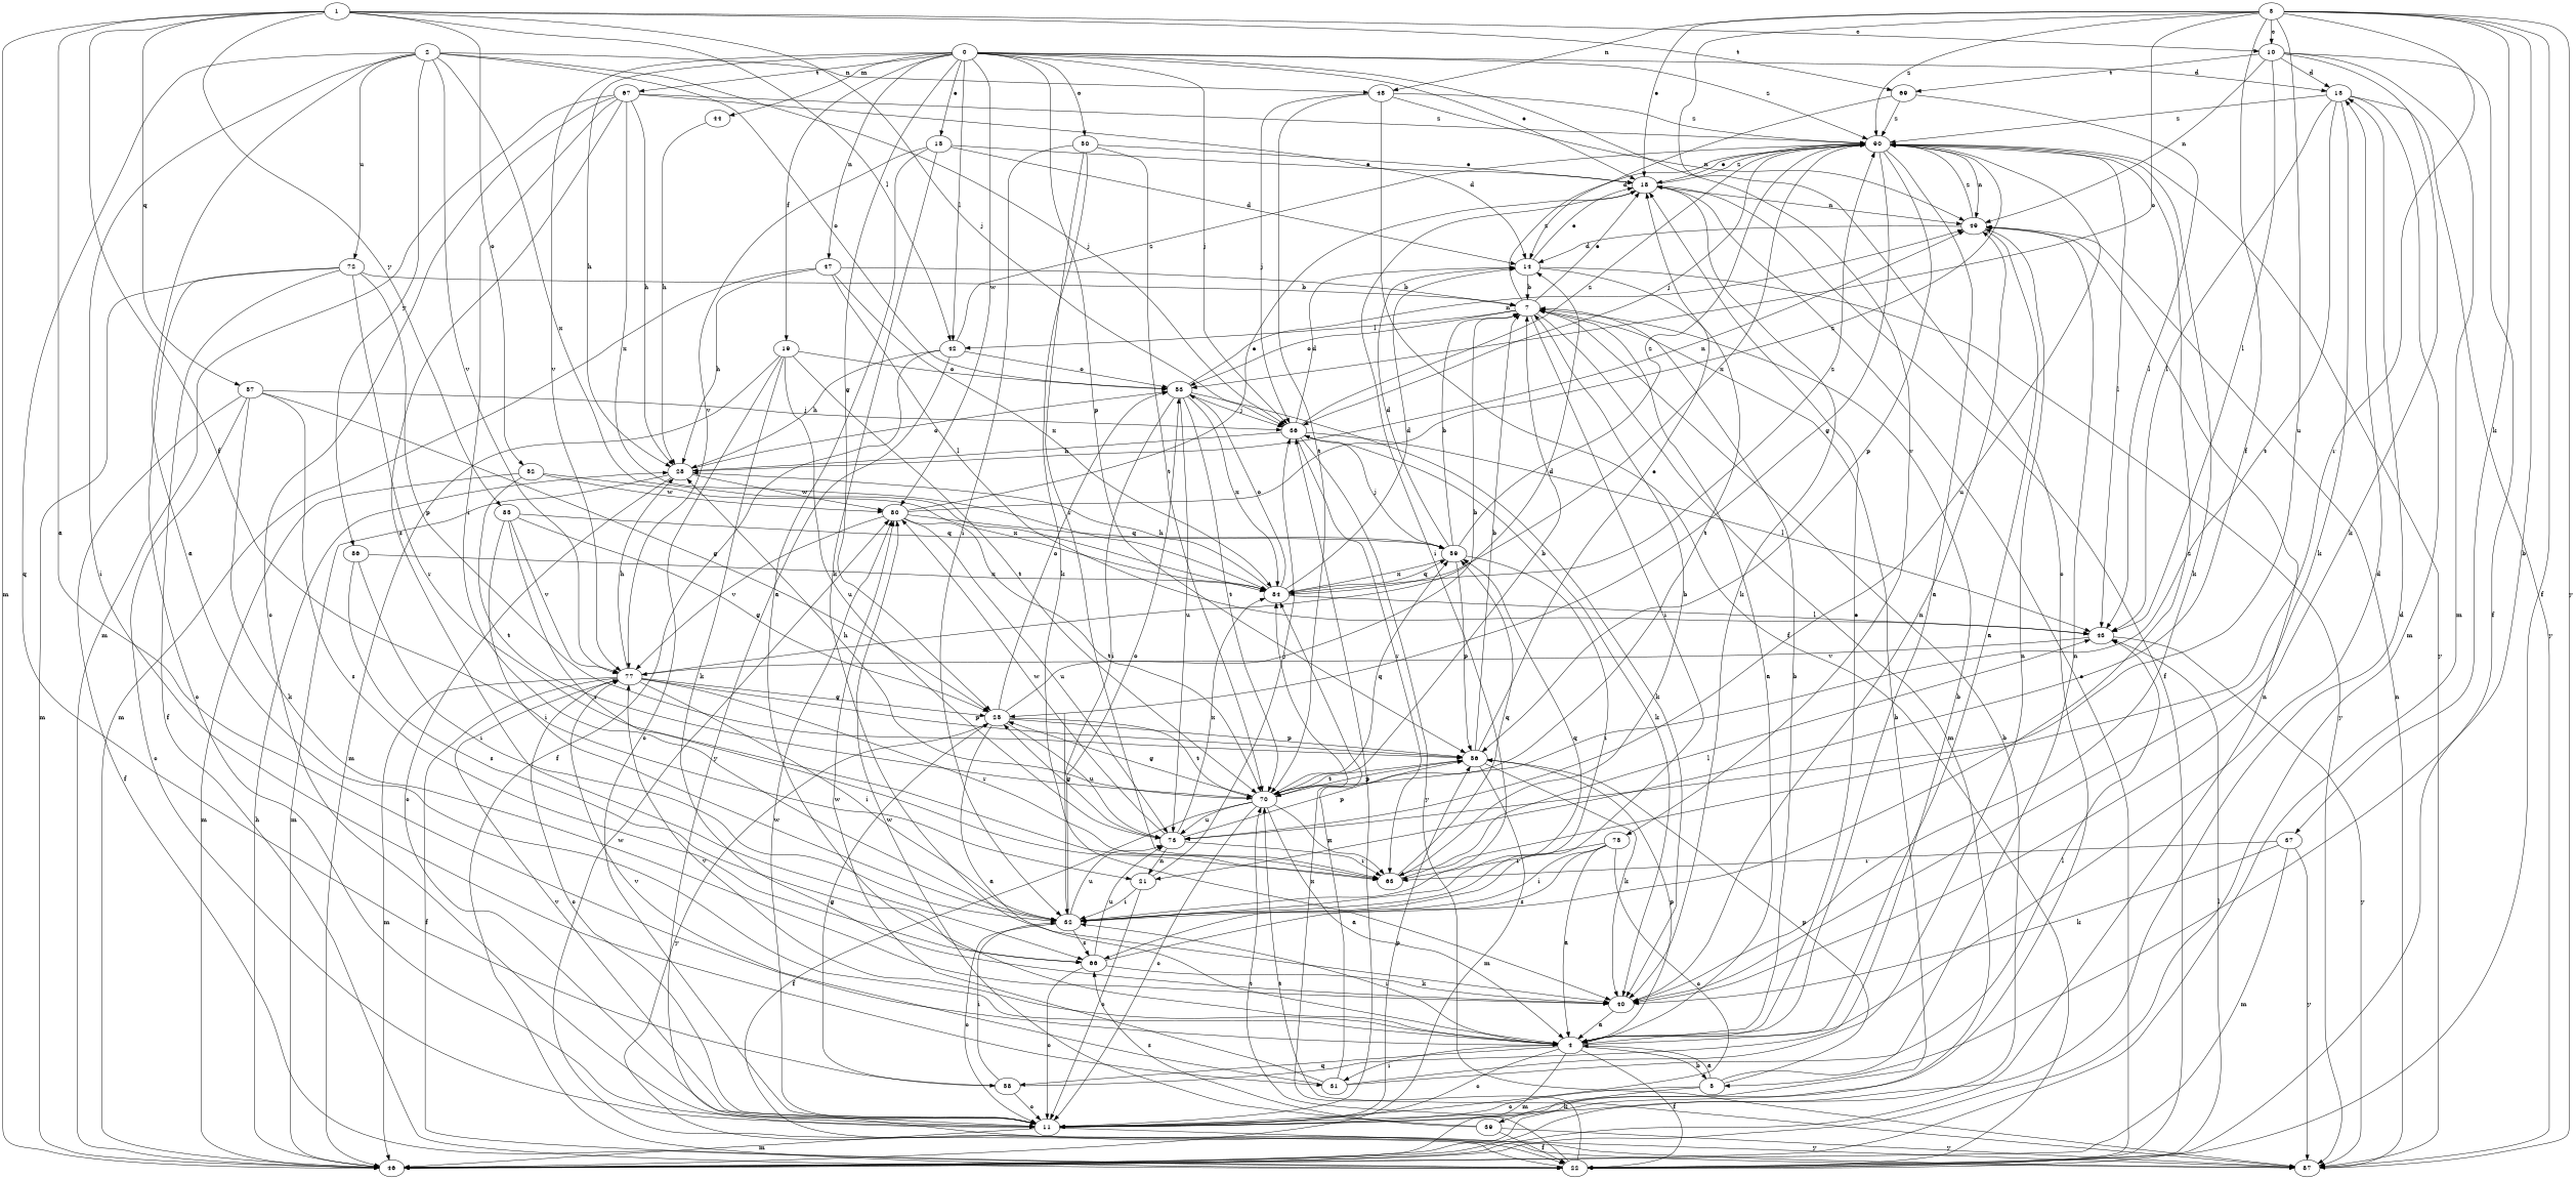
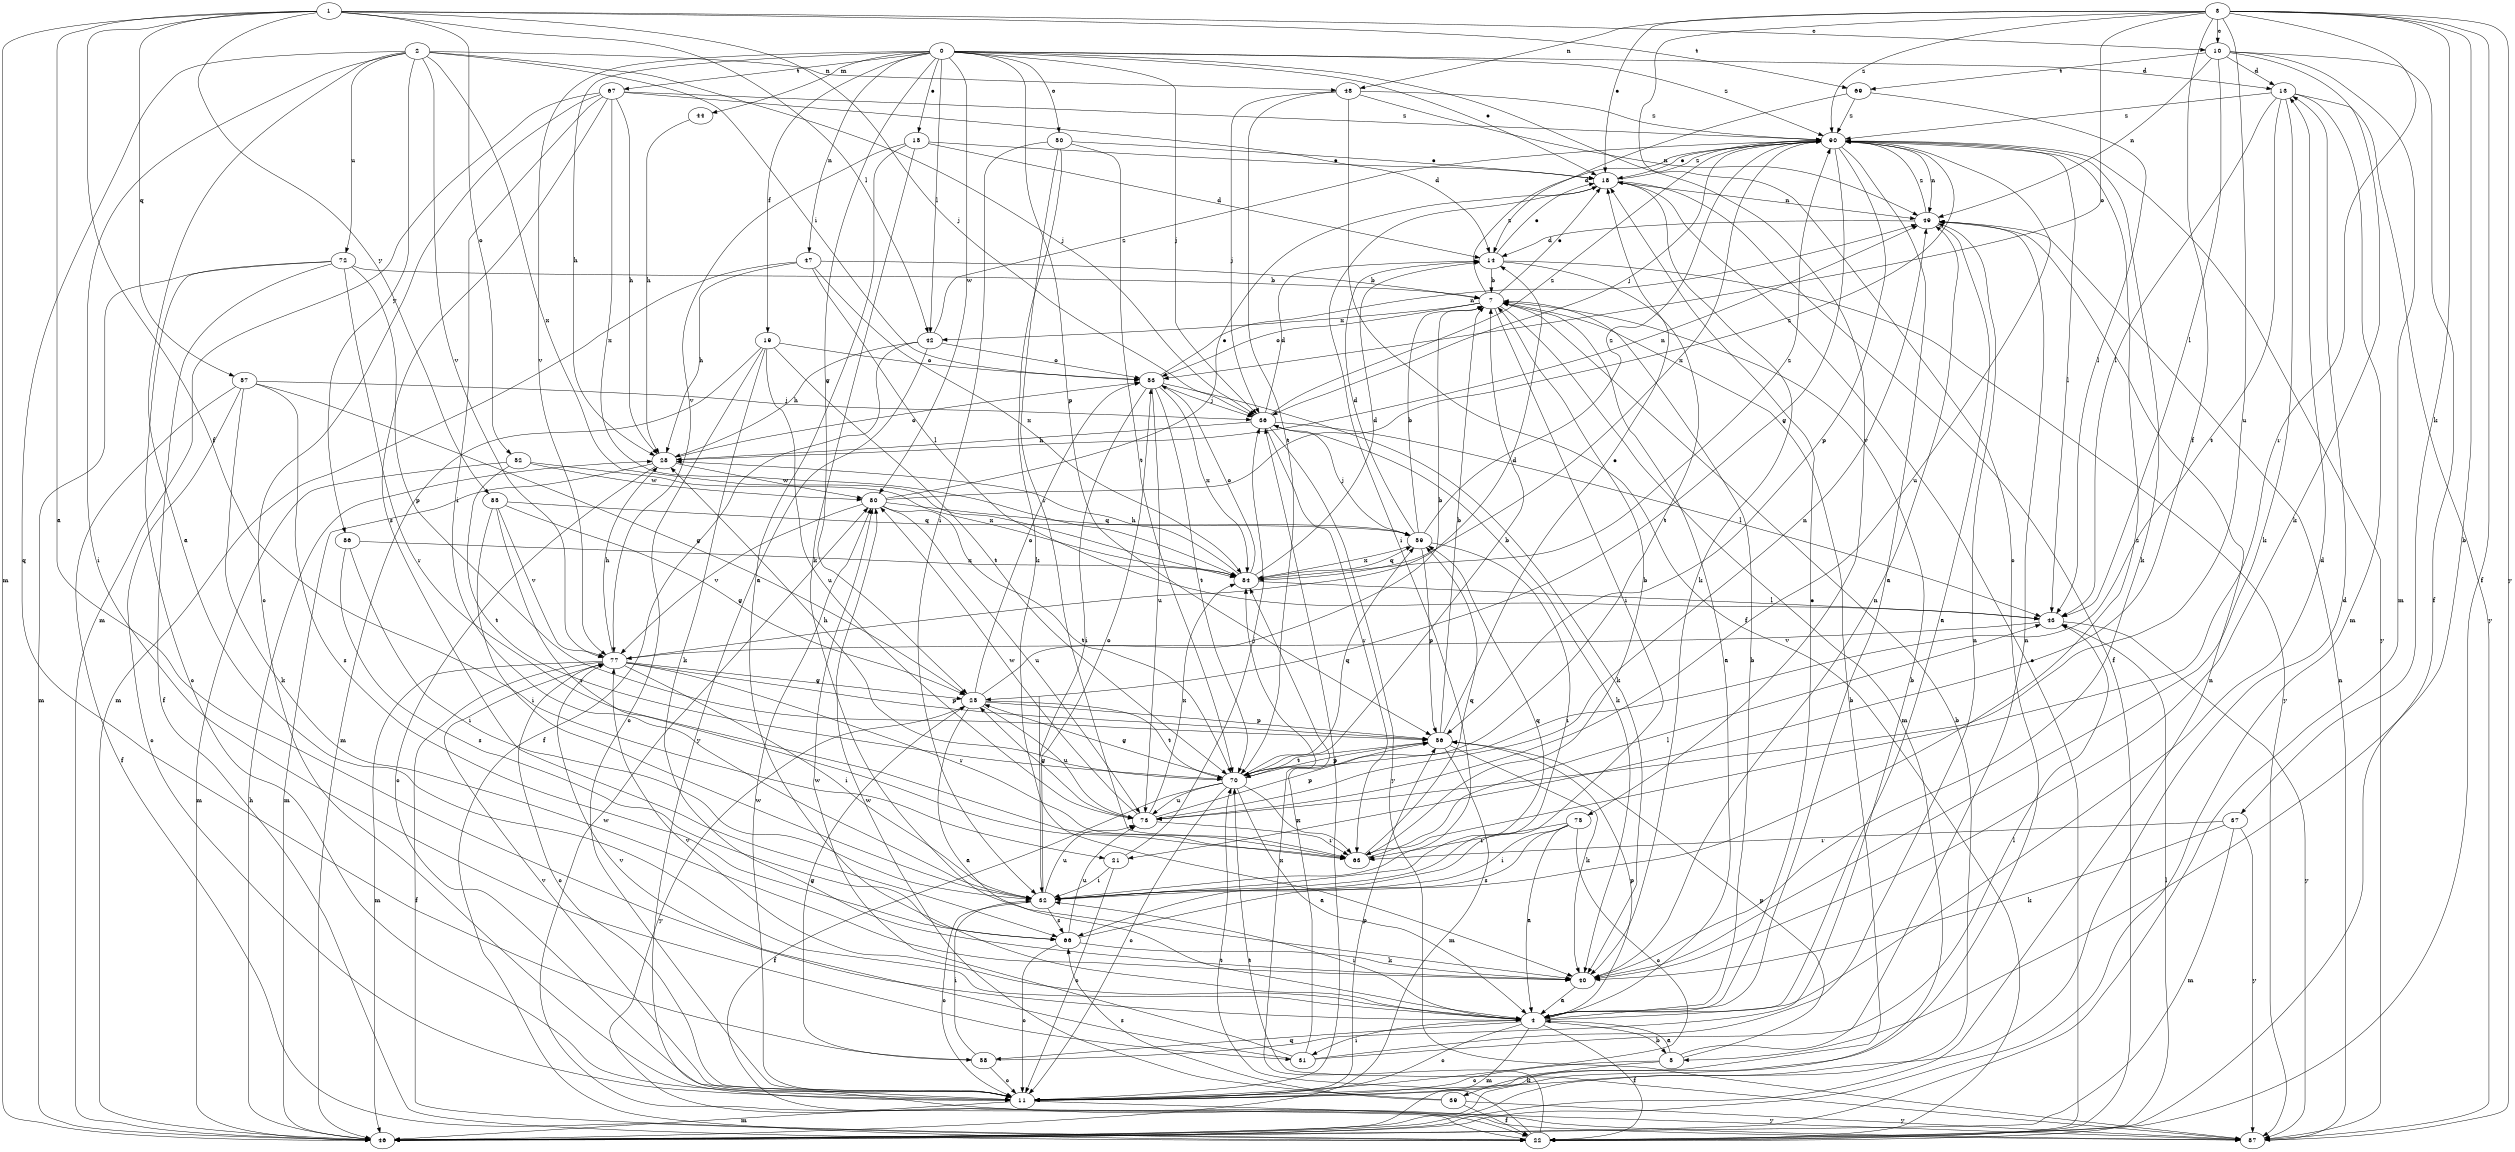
  strict digraph {
    0
    13
    15
    18
    19
    25
    28
    36
    42
    44
    47
    50
    56
    67
    75
    77
    80
    90
    46
    87
    40
    43
    70
    4
    14
    22
    32
    49
    53
    11
    73
    7
    63
    84
    66
    59
    1
    10
    21
    52
    57
    69
    85
    31
    58
    5
    2
    48
    72
    86
    3
    37
    39
    0 -> 13 [label=d]
    0 -> 15 [label=e]
    0 -> 18 [label=e]
    0 -> 19 [label=f]
    0 -> 25 [label=g]
    0 -> 28 [label=h]
    0 -> 36 [label=j]
    0 -> 42 [label=l]
    0 -> 44 [label=m]
    0 -> 47 [label=n]
    0 -> 50 [label=o]
    0 -> 56 [label=p]
    0 -> 67 [label=t]
    0 -> 75 [label=v]
    0 -> 77 [label=v]
    0 -> 80 [label=w]
    0 -> 90 [label=z]
    13 -> 90 [label=z]
    13 -> 46 [label=m]
    13 -> 87 [label=y]
    13 -> 40 [label=k]
    13 -> 43 [label=l]
    13 -> 70 [label=t]
    15 -> 18 [label=e]
    15 -> 77 [label=v]
    15 -> 40 [label=k]
    15 -> 4 [label=a]
    15 -> 14 [label=d]
    18 -> 90 [label=z]
    18 -> 40 [label=k]
    18 -> 22 [label=f]
    18 -> 32 [label=i]
    18 -> 49 [label=n]
    19 -> 46 [label=m]
    19 -> 40 [label=k]
    19 -> 70 [label=t]
    19 -> 53 [label=o]
    19 -> 11 [label=c]
    19 -> 73 [label=u]
    25 -> 56 [label=p]
    25 -> 87 [label=y]
    25 -> 70 [label=t]
    25 -> 4 [label=a]
    25 -> 53 [label=o]
    25 -> 73 [label=u]
    25 -> 7 [label=b]
    28 -> 80 [label=w]
    28 -> 46 [label=m]
    28 -> 49 [label=n]
    28 -> 53 [label=o]
    28 -> 11 [label=c]
    36 -> 28 [label=h]
    36 -> 90 [label=z]
    36 -> 87 [label=y]
    36 -> 40 [label=k]
    36 -> 43 [label=l]
    36 -> 14 [label=d]
    36 -> 63 [label=r]
    42 -> 28 [label=h]
    42 -> 90 [label=z]
    42 -> 87 [label=y]
    42 -> 22 [label=f]
    42 -> 53 [label=o]
    44 -> 28 [label=h]
    47 -> 28 [label=h]
    47 -> 46 [label=m]
    47 -> 43 [label=l]
    47 -> 7 [label=b]
    47 -> 84 [label=x]
    50 -> 18 [label=e]
    50 -> 40 [label=k]
    50 -> 70 [label=t]
    50 -> 32 [label=i]
    50 -> 63 [label=r]
    56 -> 18 [label=e]
    56 -> 46 [label=m]
    56 -> 40 [label=k]
    56 -> 70 [label=t]
    56 -> 7 [label=b]
    67 -> 28 [label=h]
    67 -> 90 [label=z]
    67 -> 46 [label=m]
    67 -> 14 [label=d]
    67 -> 32 [label=i]
    67 -> 11 [label=c]
    67 -> 84 [label=x]
    67 -> 66 [label=s]
    75 -> 4 [label=a]
    75 -> 32 [label=i]
    75 -> 11 [label=c]
    75 -> 63 [label=r]
    75 -> 66 [label=s]
    77 -> 25 [label=g]
    77 -> 28 [label=h]
    77 -> 56 [label=p]
    77 -> 46 [label=m]
    77 -> 14 [label=d]
    77 -> 22 [label=f]
    77 -> 32 [label=i]
    77 -> 11 [label=c]
    77 -> 63 [label=r]
    80 -> 18 [label=e]
    80 -> 77 [label=v]
    80 -> 90 [label=z]
    80 -> 70 [label=t]
    80 -> 73 [label=u]
    80 -> 59 [label=q]
    90 -> 18 [label=e]
    90 -> 25 [label=g]
    90 -> 36 [label=j]
    90 -> 56 [label=p]
    90 -> 87 [label=y]
    90 -> 40 [label=k]
    90 -> 43 [label=l]
    90 -> 4 [label=a]
    90 -> 49 [label=n]
    90 -> 73 [label=u]
    90 -> 84 [label=x]
    46 -> 28 [label=h]
    46 -> 49 [label=n]
    46 -> 7 [label=b]
    87 -> 70 [label=t]
    87 -> 49 [label=n]
    40 -> 4 [label=a]
    40 -> 49 [label=n]
    43 -> 77 [label=v]
    43 -> 87 [label=y]
    70 -> 25 [label=g]
    70 -> 28 [label=h]
    70 -> 56 [label=p]
    70 -> 4 [label=a]
    70 -> 22 [label=f]
    70 -> 11 [label=c]
    70 -> 73 [label=u]
    70 -> 7 [label=b]
    70 -> 63 [label=r]
    70 -> 59 [label=q]
    4 -> 13 [label=d]
    4 -> 18 [label=e]
    4 -> 56 [label=p]
    4 -> 77 [label=v]
    4 -> 46 [label=m]
    4 -> 22 [label=f]
    4 -> 32 [label=i]
    4 -> 11 [label=c]
    4 -> 7 [label=b]
    4 -> 31 [label=i]
    4 -> 58 [label=q]
    4 -> 5 [label=b]
    14 -> 18 [label=e]
    14 -> 87 [label=y]
    14 -> 70 [label=t]
    14 -> 7 [label=b]
    22 -> 18 [label=e]
    22 -> 80 [label=w]
    22 -> 43 [label=l]
    22 -> 70 [label=t]
    22 -> 84 [label=x]
    32 -> 53 [label=o]
    32 -> 11 [label=c]
    32 -> 73 [label=u]
    32 -> 66 [label=s]
    32 -> 59 [label=q]
    49 -> 90 [label=z]
    49 -> 4 [label=a]
    49 -> 14 [label=d]
    53 -> 36 [label=j]
    53 -> 40 [label=k]
    53 -> 70 [label=t]
    53 -> 32 [label=i]
    53 -> 49 [label=n]
    53 -> 73 [label=u]
    53 -> 84 [label=x]
    11 -> 13 [label=d]
    11 -> 36 [label=j]
    11 -> 56 [label=p]
    11 -> 77 [label=v]
    11 -> 80 [label=w]
    11 -> 46 [label=m]
    11 -> 87 [label=y]
    11 -> 7 [label=b]
    73 -> 25 [label=g]
    73 -> 56 [label=p]
    73 -> 80 [label=w]
-   73 -> 21 [label=n]
+   73 -> 49 [label=n]
    73 -> 63 [label=r]
    73 -> 84 [label=x]
    7 -> 18 [label=e]
-   7 -> 42 [label=l]
+   7 -> 42 [label=x]
    7 -> 90 [label=z]
    7 -> 46 [label=m]
    7 -> 4 [label=a]
    7 -> 32 [label=i]
    7 -> 53 [label=o]
    63 -> 43 [label=l]
    63 -> 7 [label=b]
    63 -> 59 [label=q]
    84 -> 28 [label=h]
    84 -> 90 [label=z]
    84 -> 43 [label=l]
    84 -> 14 [label=d]
    84 -> 53 [label=o]
    84 -> 59 [label=q]
    66 -> 90 [label=z]
    66 -> 40 [label=k]
    66 -> 11 [label=c]
    66 -> 73 [label=u]
    59 -> 36 [label=j]
    59 -> 56 [label=p]
    59 -> 90 [label=z]
    59 -> 14 [label=d]
    59 -> 32 [label=i]
    59 -> 7 [label=b]
    59 -> 84 [label=x]
    1 -> 36 [label=j]
    1 -> 42 [label=l]
    1 -> 46 [label=m]
    1 -> 4 [label=a]
    1 -> 10 [label=c]
    1 -> 21 [label=f]
    1 -> 52 [label=o]
    1 -> 57 [label=q]
    1 -> 69 [label=t]
    1 -> 85 [label=y]
    10 -> 13 [label=d]
    10 -> 46 [label=m]
    10 -> 40 [label=k]
    10 -> 43 [label=l]
    10 -> 22 [label=f]
    10 -> 49 [label=n]
    10 -> 69 [label=t]
    21 -> 36 [label=j]
    21 -> 32 [label=i]
    21 -> 11 [label=c]
    52 -> 80 [label=w]
    52 -> 46 [label=m]
    52 -> 70 [label=t]
    52 -> 84 [label=x]
    57 -> 25 [label=g]
    57 -> 36 [label=j]
    57 -> 40 [label=k]
    57 -> 22 [label=f]
    57 -> 11 [label=c]
    57 -> 66 [label=s]
    69 -> 90 [label=z]
    69 -> 43 [label=l]
    69 -> 14 [label=d]
    85 -> 25 [label=g]
    85 -> 77 [label=v]
    85 -> 32 [label=i]
    85 -> 63 [label=r]
    85 -> 59 [label=q]
    31 -> 77 [label=v]
    31 -> 80 [label=w]
    31 -> 43 [label=l]
    31 -> 49 [label=n]
    31 -> 84 [label=x]
    58 -> 25 [label=g]
    58 -> 32 [label=i]
    58 -> 11 [label=c]
    58 -> 7 [label=b]
    5 -> 56 [label=p]
    5 -> 4 [label=a]
    5 -> 49 [label=n]
    5 -> 11 [label=c]
    5 -> 39 [label=k]
    2 -> 36 [label=j]
    2 -> 77 [label=v]
    2 -> 4 [label=a]
-   2 -> 53 [label=o]
+   2 -> 53 [label=i]
    2 -> 84 [label=x]
    2 -> 31 [label=i]
    2 -> 58 [label=q]
    2 -> 48 [label=n]
    2 -> 72 [label=u]
    2 -> 86 [label=y]
    48 -> 36 [label=j]
    48 -> 90 [label=z]
    48 -> 70 [label=t]
    48 -> 22 [label=f]
    48 -> 49 [label=n]
    72 -> 56 [label=p]
    72 -> 46 [label=m]
    72 -> 22 [label=f]
    72 -> 11 [label=c]
    72 -> 7 [label=b]
    72 -> 63 [label=r]
    86 -> 32 [label=i]
    86 -> 84 [label=x]
    86 -> 66 [label=s]
    3 -> 18 [label=e]
    3 -> 90 [label=z]
    3 -> 87 [label=y]
    3 -> 22 [label=f]
    3 -> 53 [label=o]
    3 -> 11 [label=c]
    3 -> 73 [label=u]
    3 -> 63 [label=r]
    3 -> 10 [label=c]
    3 -> 21 [label=f]
    3 -> 5 [label=b]
    3 -> 48 [label=n]
    3 -> 37 [label=k]
    37 -> 46 [label=m]
    37 -> 87 [label=y]
    37 -> 40 [label=k]
    37 -> 63 [label=r]
    39 -> 80 [label=w]
    39 -> 87 [label=y]
    39 -> 22 [label=f]
    39 -> 66 [label=s]
  }
